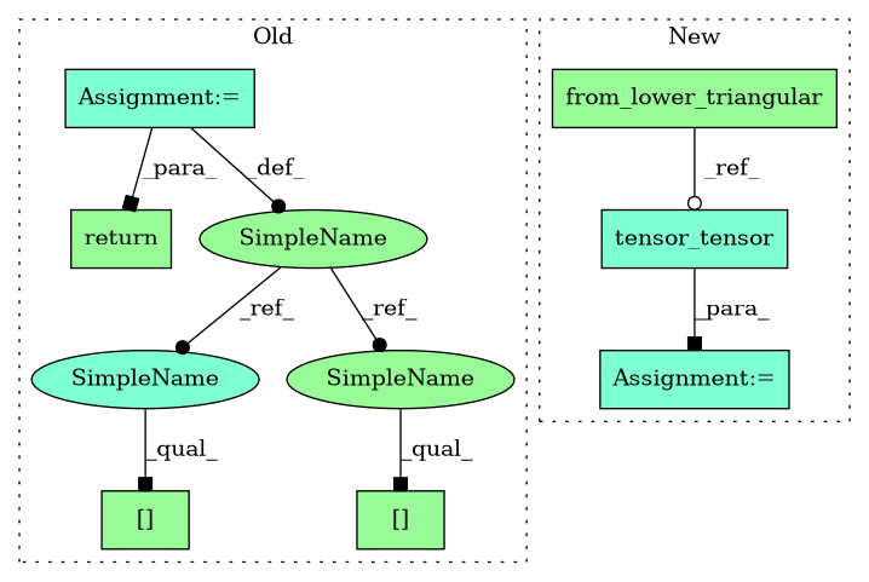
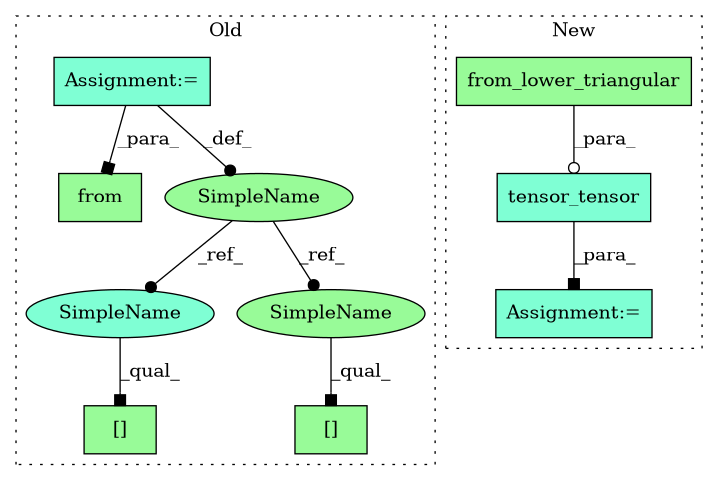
  digraph {
    node [a=42 fillcolor=palegreen l=5 shape=box style=filled]
    edge [arrowhead=box]
-   n1 [a=41 l=7 label=return s=13409]
+   n1 [a=41 l=7 label=from s=13409]
    n2 [a=7 fillcolor=aquamarine l=1 label="Assignment:=" s=12927]
    n3 [a=2 l="6,1" label="[]" s="13208,13215"]
    n4 [label=SimpleName s=13146 shape=ellipse]
    n5 [a=2 l="6,1" label="[]" s="13229,13252"]
    n6 [fillcolor=aquamarine label=SimpleName s=13208 shape=ellipse]
    n7 [label=SimpleName s=13229 shape=ellipse]
    n8 [a=32 fillcolor=aquamarine l="17,1" label=tensor_tensor s="13077,13243"]
    n9 [a=7 fillcolor=aquamarine l=2 label="Assignment:=" s=13075]
    n10 [a=32 l="22,1" label=from_lower_triangular s="13094,13215"]
    subgraph cluster_1 {
      label=Old
      style=dotted
      n1
      n2
      n3
      n4
      n5
      n6
      n7
    }
    subgraph cluster_2 {
      label=New
      style=dotted
      n8
      n9
      n10
    }
    n2 -> n1 [label=_para_]
    n2 -> n4 [arrowhead=dot label=_def_]
    n4 -> n6 [arrowhead=dot label=_ref_]
    n4 -> n7 [arrowhead=dot label=_ref_]
    n6 -> n3 [label=_qual_]
    n7 -> n5 [label=_qual_]
    n8 -> n9 [label=_para_]
-   n10 -> n8 [arrowhead=odot label=_ref_]
+   n10 -> n8 [arrowhead=odot label=_para_]
  }
